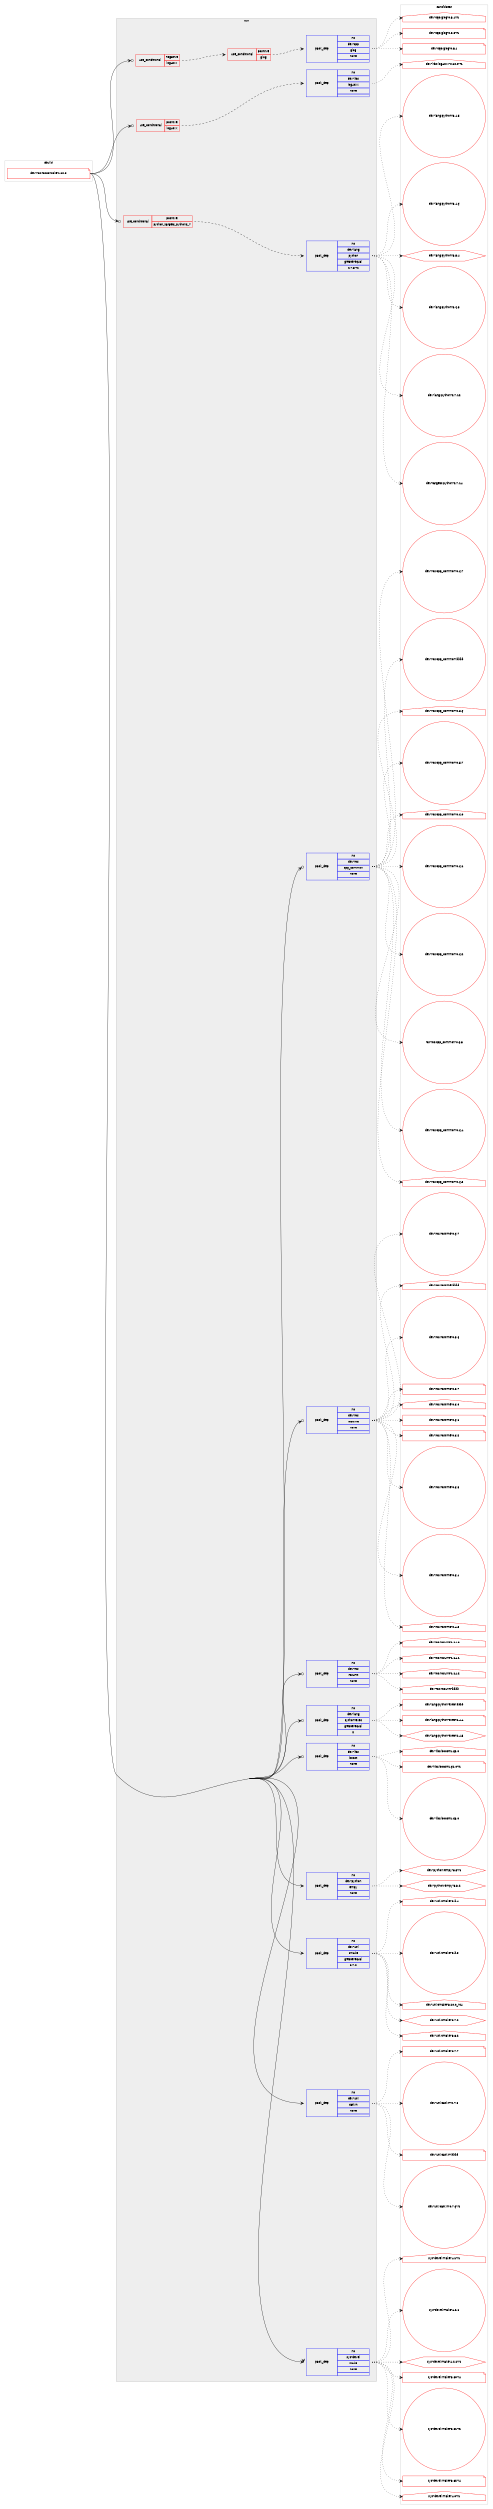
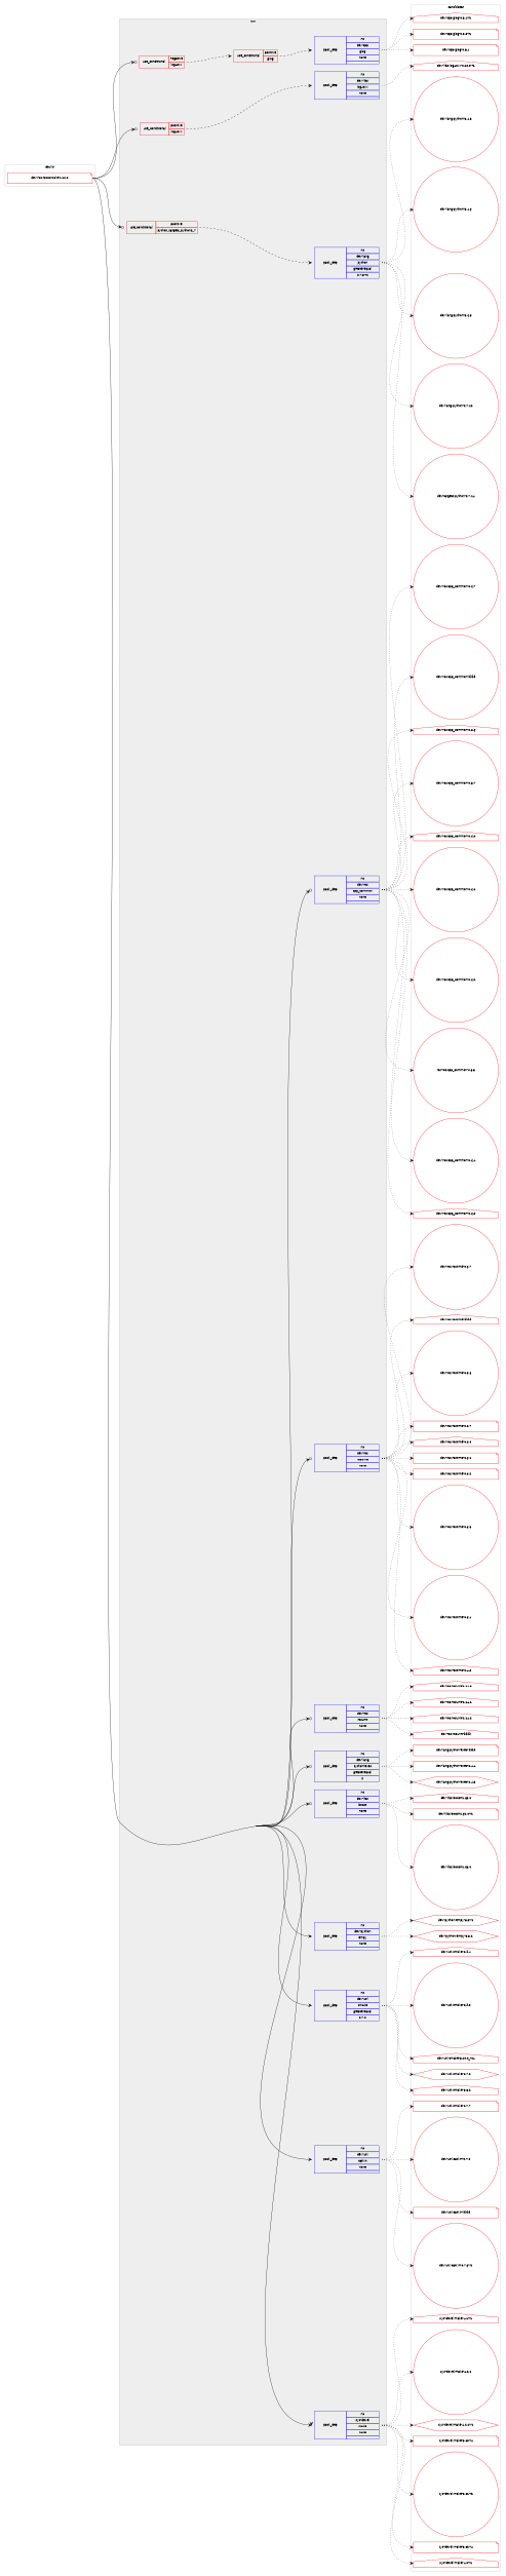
  digraph {
    compound=true
    concentrate=true
    fontname=Helvetica
    fontsize=10
    newrank=true
    rankdir=LR
    ranksep=1.5
    node [color=red fontname=Helvetica fontsize=10 shape=circle]
    edge [arrowhead=vee headport=w style=dotted tailport=e weight=100]
    n1 [label="dev-ros/rosconsole-1.12.5" shape=note width=4]
    n2 [color=blue label=<<TABLE BORDER="0" CELLBORDER="1" CELLSPACING="0" CELLPADDING="4" WIDTH="220"><TR><TD ROWSPAN="6" CELLPADDING="30">pack_dep</TD></TR><TR><TD WIDTH="110">no</TD></TR><TR><TD>dev-python</TD></TR><TR><TD>empy</TD></TR><TR><TD>none</TD></TR><TR><TD></TD></TR></TABLE>> shape=none]
    n3 [color=blue label=<<TABLE BORDER="0" CELLBORDER="1" CELLSPACING="0" CELLPADDING="4" WIDTH="220"><TR><TD ROWSPAN="6" CELLPADDING="30">pack_dep</TD></TR><TR><TD WIDTH="110">no</TD></TR><TR><TD>dev-util</TD></TR><TR><TD>cmake</TD></TR><TR><TD>greaterequal</TD></TR><TR><TD>3.7.2</TD></TR></TABLE>> shape=none]
    n4 [color=blue label=<<TABLE BORDER="0" CELLBORDER="1" CELLSPACING="0" CELLPADDING="4" WIDTH="220"><TR><TD ROWSPAN="6" CELLPADDING="30">pack_dep</TD></TR><TR><TD WIDTH="110">no</TD></TR><TR><TD>dev-util</TD></TR><TR><TD>catkin</TD></TR><TR><TD>none</TD></TR><TR><TD></TD></TR></TABLE>> shape=none]
    n5 [color=blue label=<<TABLE BORDER="0" CELLBORDER="1" CELLSPACING="0" CELLPADDING="4" WIDTH="220"><TR><TD ROWSPAN="6" CELLPADDING="30">pack_dep</TD></TR><TR><TD WIDTH="110">no</TD></TR><TR><TD>sys-devel</TD></TR><TR><TD>make</TD></TR><TR><TD>none</TD></TR><TR><TD></TD></TR></TABLE>> shape=none]
    n6 [color=blue label=<<TABLE BORDER="0" CELLBORDER="1" CELLSPACING="0" CELLPADDING="4" WIDTH="220"><TR><TD ROWSPAN="6" CELLPADDING="30">pack_dep</TD></TR><TR><TD WIDTH="110">no</TD></TR><TR><TD>dev-cpp</TD></TR><TR><TD>glog</TD></TR><TR><TD>none</TD></TR><TR><TD></TD></TR></TABLE>> shape=none]
    n7 [label=<<TABLE BORDER="0" CELLBORDER="1" CELLSPACING="0" CELLPADDING="4"><TR><TD ROWSPAN="3" CELLPADDING="10">use_conditional</TD></TR><TR><TD>positive</TD></TR><TR><TD>glog</TD></TR></TABLE>> shape=none]
    n8 [label=<<TABLE BORDER="0" CELLBORDER="1" CELLSPACING="0" CELLPADDING="4"><TR><TD ROWSPAN="3" CELLPADDING="10">use_conditional</TD></TR><TR><TD>negative</TD></TR><TR><TD>log4cxx</TD></TR></TABLE>> shape=none]
    n9 [color=blue label=<<TABLE BORDER="0" CELLBORDER="1" CELLSPACING="0" CELLPADDING="4" WIDTH="220"><TR><TD ROWSPAN="6" CELLPADDING="30">pack_dep</TD></TR><TR><TD WIDTH="110">no</TD></TR><TR><TD>dev-libs</TD></TR><TR><TD>log4cxx</TD></TR><TR><TD>none</TD></TR><TR><TD></TD></TR></TABLE>> shape=none]
    n10 [label=<<TABLE BORDER="0" CELLBORDER="1" CELLSPACING="0" CELLPADDING="4"><TR><TD ROWSPAN="3" CELLPADDING="10">use_conditional</TD></TR><TR><TD>positive</TD></TR><TR><TD>log4cxx</TD></TR></TABLE>> shape=none]
    n11 [color=blue label=<<TABLE BORDER="0" CELLBORDER="1" CELLSPACING="0" CELLPADDING="4" WIDTH="220"><TR><TD ROWSPAN="6" CELLPADDING="30">pack_dep</TD></TR><TR><TD WIDTH="110">no</TD></TR><TR><TD>dev-lang</TD></TR><TR><TD>python</TD></TR><TR><TD>greaterequal</TD></TR><TR><TD>2.7.5-r2</TD></TR></TABLE>> shape=none]
    n12 [label=<<TABLE BORDER="0" CELLBORDER="1" CELLSPACING="0" CELLPADDING="4"><TR><TD ROWSPAN="3" CELLPADDING="10">use_conditional</TD></TR><TR><TD>positive</TD></TR><TR><TD>python_targets_python2_7</TD></TR></TABLE>> shape=none]
    n13 [color=blue label=<<TABLE BORDER="0" CELLBORDER="1" CELLSPACING="0" CELLPADDING="4" WIDTH="220"><TR><TD ROWSPAN="6" CELLPADDING="30">pack_dep</TD></TR><TR><TD WIDTH="110">no</TD></TR><TR><TD>dev-lang</TD></TR><TR><TD>python-exec</TD></TR><TR><TD>greaterequal</TD></TR><TR><TD>2</TD></TR></TABLE>> shape=none]
    n14 [color=blue label=<<TABLE BORDER="0" CELLBORDER="1" CELLSPACING="0" CELLPADDING="4" WIDTH="220"><TR><TD ROWSPAN="6" CELLPADDING="30">pack_dep</TD></TR><TR><TD WIDTH="110">no</TD></TR><TR><TD>dev-libs</TD></TR><TR><TD>boost</TD></TR><TR><TD>none</TD></TR><TR><TD></TD></TR></TABLE>> shape=none]
    n15 [color=blue label=<<TABLE BORDER="0" CELLBORDER="1" CELLSPACING="0" CELLPADDING="4" WIDTH="220"><TR><TD ROWSPAN="6" CELLPADDING="30">pack_dep</TD></TR><TR><TD WIDTH="110">no</TD></TR><TR><TD>dev-ros</TD></TR><TR><TD>cpp_common</TD></TR><TR><TD>none</TD></TR><TR><TD></TD></TR></TABLE>> shape=none]
    n16 [color=blue label=<<TABLE BORDER="0" CELLBORDER="1" CELLSPACING="0" CELLPADDING="4" WIDTH="220"><TR><TD ROWSPAN="6" CELLPADDING="30">pack_dep</TD></TR><TR><TD WIDTH="110">no</TD></TR><TR><TD>dev-ros</TD></TR><TR><TD>rostime</TD></TR><TR><TD>none</TD></TR><TR><TD></TD></TR></TABLE>> shape=none]
    n17 [color=blue label=<<TABLE BORDER="0" CELLBORDER="1" CELLSPACING="0" CELLPADDING="4" WIDTH="220"><TR><TD ROWSPAN="6" CELLPADDING="30">pack_dep</TD></TR><TR><TD WIDTH="110">no</TD></TR><TR><TD>dev-ros</TD></TR><TR><TD>rosunit</TD></TR><TR><TD>none</TD></TR><TR><TD></TD></TR></TABLE>> shape=none]
    n18 [label="dev-python/empy-3.3-r1" shape=hexagon width=4]
    n19 [label="dev-python/empy-3.3.2" shape=hexagon width=4]
    n20 [label="dev-util/catkin-0.7.6-r1" width=4]
    n21 [label="dev-util/cmake-0.7.7" shape=note width=4]
    n22 [label="dev-util/catkin-0.7.8" width=4]
    n23 [label="dev-util/catkin-9999" shape=note width=4]
    n24 [label="dev-util/cmake-3.10.0_rc4" shape=house width=4]
    n25 [label="dev-util/cmake-3.7.2" shape=hexagon width=4]
    n26 [label="dev-util/cmake-3.8.2" shape=house width=4]
    n27 [label="dev-util/cmake-3.9.4" shape=house width=4]
    n28 [label="dev-util/cmake-3.9.5" width=4]
    n29 [label="sys-devel/make-3.80-r4" shape=note width=4]
    n30 [label="sys-devel/make-3.81-r2" width=4]
    n31 [label="sys-devel/make-3.82-r4" shape=note width=4]
    n32 [label="sys-devel/make-4.0-r1" shape=house width=4]
    n33 [label="sys-devel/make-4.1-r1" shape=house width=4]
    n34 [label="sys-devel/make-4.2.1" width=4]
    n35 [label="sys-devel/make-4.2.1-r1" shape=hexagon width=4]
    n36 [label="dev-cpp/glog-0.3.3-r1" shape=note width=4]
    n37 [label="dev-cpp/glog-0.3.4" shape=note width=4]
    n38 [label="dev-cpp/glog-0.3.4-r1" shape=house width=4]
    n39 [label="dev-libs/log4cxx-0.10.0-r1" shape=house width=4]
    n40 [label="dev-lang/python-2.7.12" width=4]
    n41 [label="dev-targets/python-2.7.14" width=4]
    n42 [label="dev-lang/python-3.4.5" width=4]
    n43 [label="dev-lang/python-3.4.6" width=4]
-   n44 [label="dev-lang/python-3.5.4" shape=hexagon width=4]
    n45 [label="dev-lang/python-3.6.3" width=4]
    n46 [label="dev-lang/python-exec-2.4.4" shape=note width=4]
    n47 [label="dev-lang/python-exec-2.4.5" shape=hexagon width=4]
    n48 [label="dev-lang/python-exec-9999" shape=note width=4]
    n49 [label="dev-libs/boost-1.62.0-r1" shape=note width=4]
    n50 [label="dev-libs/boost-1.63.0" width=4]
    n51 [label="dev-libs/boost-1.65.0" shape=house width=4]
    n52 [label="dev-ros/cpp_common-0.5.6" shape=house width=4]
    n53 [label="dev-ros/cpp_common-0.5.7" width=4]
    n54 [label="dev-ros/cpp_common-0.6.0" shape=house width=4]
    n55 [label="dev-ros/cpp_common-0.6.1" width=4]
    n56 [label="dev-ros/cpp_common-0.6.2" width=4]
    n57 [label="ros-ros/cpp_common-0.6.3" width=4]
    n58 [label="dev-ros/cpp_common-0.6.4" width=4]
    n59 [label="dev-ros/cpp_common-0.6.5" shape=house width=4]
    n60 [label="dev-ros/cpp_common-0.6.7" width=4]
    n61 [label="dev-ros/cpp_common-9999" width=4]
    n62 [label="dev-ros/rostime-0.5.6" width=4]
    n63 [label="dev-ros/rostime-0.5.7" shape=note width=4]
    n64 [label="dev-ros/rostime-0.6.0" shape=house width=4]
    n65 [label="dev-ros/rostime-0.6.1" shape=note width=4]
    n66 [label="dev-ros/rostime-0.6.2" shape=note width=4]
    n67 [label="dev-ros/rostime-0.6.3" width=4]
    n68 [label="dev-ros/rostime-0.6.4" width=4]
    n69 [label="dev-ros/rostime-0.4.5" shape=house width=4]
    n70 [label="dev-ros/rostime-0.6.7" width=4]
    n71 [label="dev-ros/rostime-9999" shape=house width=4]
    n72 [label="dev-ros/rosunit-1.14.0" shape=house width=4]
    n73 [label="dev-ros/rosunit-1.14.1" shape=house width=4]
    n74 [label="dev-ros/rosunit-1.14.2" shape=house width=4]
    n75 [label="dev-ros/rosunit-9999" shape=house width=4]
    subgraph cluster_1 {
      color=gray
      label=<<i>ebuild</i>>
      rank=same
      n1
    }
    subgraph cluster_2 {
      color=gray
      label=<<i>dependencies</i>>
      subgraph cluster_3 {
        color=gray
        fillcolor="#eeeeee"
        label=<<i>compile</i>>
        style=filled
        subgraph sub_4 {
          color=gray
          fillcolor="#eeeeee"
          label=<<i>compile</i>>
          style=filled
          n2
        }
        subgraph sub_5 {
          color=gray
          fillcolor="#eeeeee"
          label=<<i>compile</i>>
          style=filled
          n3
        }
        subgraph sub_6 {
          color=gray
          fillcolor="#eeeeee"
          label=<<i>compile</i>>
          style=filled
          n4
        }
        subgraph sub_7 {
          color=gray
          fillcolor="#eeeeee"
          label=<<i>compile</i>>
          style=filled
          n5
        }
      }
      subgraph cluster_8 {
        color=gray
        fillcolor="#eeeeee"
        label=<<i>compile and run</i>>
        style=filled
        subgraph sub_9 {
          color=gray
          fillcolor="#eeeeee"
          label=<<i>compile and run</i>>
          style=filled
          n8
          subgraph sub_10 {
            color=gray
            fillcolor="#eeeeee"
            label=<<i>compile and run</i>>
            style=filled
            n7
            subgraph sub_11 {
              color=gray
              fillcolor="#eeeeee"
              label=<<i>compile and run</i>>
              style=filled
              n6
            }
          }
        }
        subgraph sub_12 {
          color=gray
          fillcolor="#eeeeee"
          label=<<i>compile and run</i>>
          style=filled
          n10
          subgraph sub_13 {
            color=gray
            fillcolor="#eeeeee"
            label=<<i>compile and run</i>>
            style=filled
            n9
          }
        }
        subgraph sub_14 {
          color=gray
          fillcolor="#eeeeee"
          label=<<i>compile and run</i>>
          style=filled
          n12
          subgraph sub_15 {
            color=gray
            fillcolor="#eeeeee"
            label=<<i>compile and run</i>>
            style=filled
            n11
          }
        }
        subgraph sub_16 {
          color=gray
          fillcolor="#eeeeee"
          label=<<i>compile and run</i>>
          style=filled
          n13
        }
        subgraph sub_17 {
          color=gray
          fillcolor="#eeeeee"
          label=<<i>compile and run</i>>
          style=filled
          n14
        }
        subgraph sub_18 {
          color=gray
          fillcolor="#eeeeee"
          label=<<i>compile and run</i>>
          style=filled
          n15
        }
        subgraph sub_19 {
          color=gray
          fillcolor="#eeeeee"
          label=<<i>compile and run</i>>
          style=filled
          n16
        }
        subgraph sub_20 {
          color=gray
          fillcolor="#eeeeee"
          label=<<i>compile and run</i>>
          style=filled
          n17
        }
      }
      subgraph cluster_21 {
        color=gray
        fillcolor="#eeeeee"
        label=<<i>run</i>>
        style=filled
      }
    }
    subgraph cluster_22 {
      color=gray
      label=<<i>candidates</i>>
      rank=same
      subgraph sub_23 {
        color=black
        label=<<i>candidates</i>>
        nodesep=1
        rank=same
        n18
        n19
      }
      subgraph sub_24 {
        color=black
        label=<<i>candidates</i>>
        nodesep=1
        rank=same
        n20
        n21
        n22
        n23
      }
      subgraph sub_25 {
        color=black
        label=<<i>candidates</i>>
        nodesep=1
        rank=same
        n24
        n25
        n26
        n27
        n28
      }
      subgraph sub_26 {
        color=black
        label=<<i>candidates</i>>
        nodesep=1
        rank=same
        n29
        n30
        n31
        n32
        n33
        n34
        n35
      }
      subgraph sub_27 {
        color=black
        label=<<i>candidates</i>>
        nodesep=1
        rank=same
        n36
        n37
        n38
      }
      subgraph sub_28 {
        color=black
        label=<<i>candidates</i>>
        nodesep=1
        rank=same
        n39
      }
      subgraph sub_29 {
        color=black
        label=<<i>candidates</i>>
        nodesep=1
        rank=same
        n40
        n41
        n42
        n43
-       n44
        n45
      }
      subgraph sub_30 {
        color=black
        label=<<i>candidates</i>>
        nodesep=1
        rank=same
        n46
        n47
        n48
      }
      subgraph sub_31 {
        color=black
        label=<<i>candidates</i>>
        nodesep=1
        rank=same
        n49
        n50
        n51
      }
      subgraph sub_32 {
        color=black
        label=<<i>candidates</i>>
        nodesep=1
        rank=same
        n52
        n53
        n54
        n55
        n56
        n57
        n58
        n59
        n60
        n61
      }
      subgraph sub_33 {
        color=black
        label=<<i>candidates</i>>
        nodesep=1
        rank=same
        n62
        n63
        n64
        n65
        n66
        n67
        n68
        n69
        n70
        n71
      }
      subgraph sub_34 {
        color=black
        label=<<i>candidates</i>>
        nodesep=1
        rank=same
        n72
        n73
        n74
        n75
      }
    }
    n1 -> n2 [style=solid weight=20]
    n1 -> n3 [style=solid weight=20]
    n1 -> n4 [style=solid weight=20]
    n1 -> n5 [style=solid weight=20]
    n1 -> n8 [arrowhead=odotvee style=solid weight=20]
    n1 -> n10 [arrowhead=odotvee style=solid weight=20]
    n1 -> n12 [arrowhead=odotvee style=solid weight=20]
    n1 -> n13 [arrowhead=odotvee style=solid weight=20]
    n1 -> n14 [arrowhead=odotvee style=solid weight=20]
    n1 -> n15 [arrowhead=odotvee style=solid weight=20]
    n1 -> n16 [arrowhead=odotvee style=solid weight=20]
    n1 -> n17 [arrowhead=odotvee style=solid weight=20]
    n2 -> n18
    n2 -> n19
    n3 -> n24
    n3 -> n25
    n3 -> n26
    n3 -> n27
    n3 -> n28
    n4 -> n20
    n4 -> n21
    n4 -> n22
    n4 -> n23
    n5 -> n29
    n5 -> n30
    n5 -> n31
    n5 -> n32
    n5 -> n33
    n5 -> n34
    n5 -> n35
    n6 -> n36
    n6 -> n37
    n6 -> n38
    n7 -> n6 [style=dashed weight=20]
    n8 -> n7 [style=dashed weight=20]
    n9 -> n39
    n10 -> n9 [style=dashed weight=20]
    n11 -> n40
    n11 -> n41
    n11 -> n42
    n11 -> n43
-   n11 -> n44
    n11 -> n45
    n12 -> n11 [style=dashed weight=20]
    n13 -> n46
    n13 -> n47
    n13 -> n48
    n14 -> n49
    n14 -> n50
    n14 -> n51
    n15 -> n52
    n15 -> n53
    n15 -> n54
    n15 -> n55
    n15 -> n56
    n15 -> n57
    n15 -> n58
    n15 -> n59
    n15 -> n60
    n15 -> n61
    n16 -> n62
    n16 -> n63
    n16 -> n64
    n16 -> n65
    n16 -> n66
    n16 -> n67
    n16 -> n68
    n16 -> n69
    n16 -> n70
    n16 -> n71
    n17 -> n72
    n17 -> n73
    n17 -> n74
    n17 -> n75
  }
